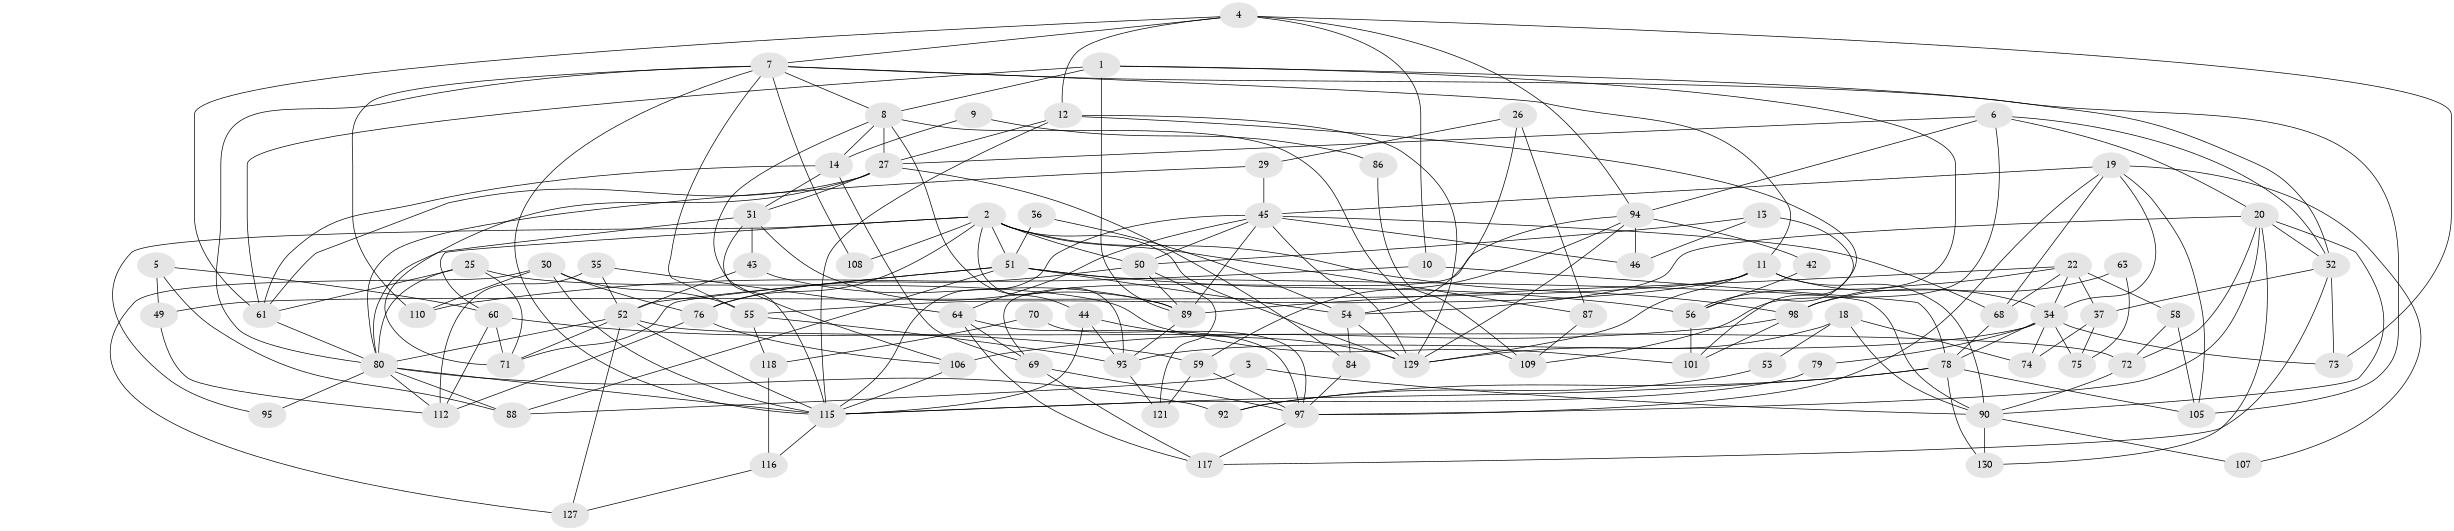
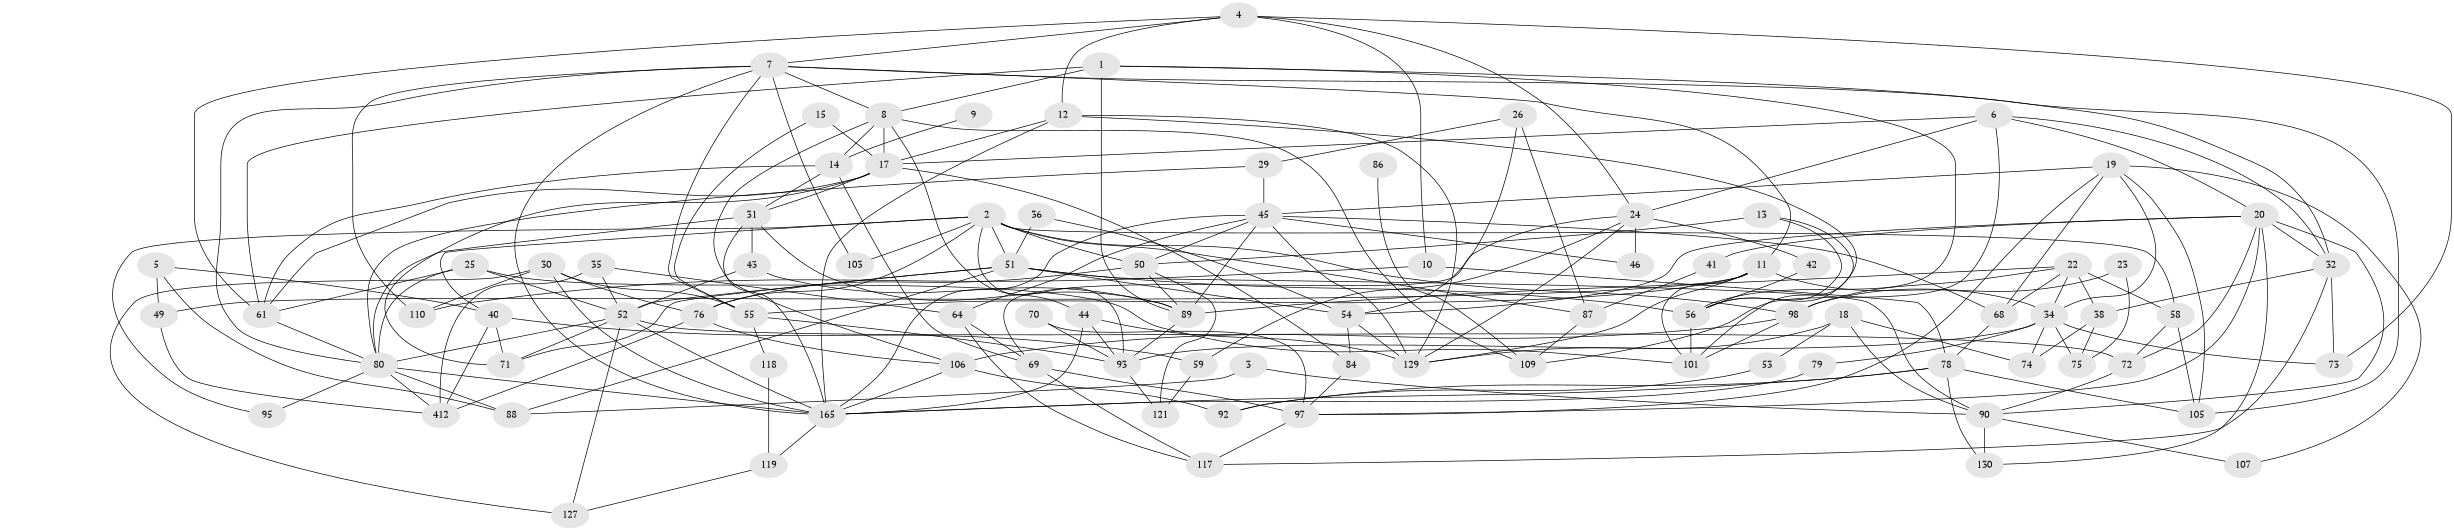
  graph {
    fontname="PT Serif"
    node [color=gray90 fontname="PT Serif" style=filled]
    edge [fontname="PT Serif"]
    1 [super="+22"]
    8 [super="+60"]
    32 [super="+48"]
    56
    61 [super="+99"]
    89 [super="+122"]
-   17 [super="+21" label=27]
+   17 [super="+21"]
    109
    14
    44
    106
    73
-   37
+   37 [label=38]
    117
    101 [super="+116"]
    80 [super="+102"]
    93 [super="+100"]
    2 [super="+114"]
-   40 [label=60]
+   40
    50 [super="+124"]
    51 [super="+108"]
    58 [super="+125"]
    76 [super="+81"]
    87
    95
    98
-   103 [label=108]
+   103
    71
    59 [super="+111"]
-   112
+   112 [label=412]
    121
    88
    90 [super="+104"]
    54 [super="+63"]
    52 [super="+66"]
    105
    72 [super="+113"]
    3
    107
    130
    4 [super="+33"]
    7 [super="+67"]
    10
    12
-   24 [super="+96" label=94]
+   24 [super="+96"]
    11 [super="+16"]
    55
    110
-   115 [super="+126"]
+   115 [super="+126" label=165]
    78 [super="+82"]
    129
    46
    69 [super="+85"]
    42
    5
    49
    6 [super="+62"]
    20
    31 [super="+39"]
    84
    97 [super="+128"]
+   41
    34 [super="+91"]
    118
    92
-   119 [label=116]
+   119
    9
    86
    74
    75
    79
    13
    43
+   15
    53 [super="+57"]
    18
    19 [super="+38"]
    45 [super="+65"]
    68 [super="+83"]
    64 [super="+77"]
-   23 [label=63]
+   23
    25 [super="+27"]
    127
    29 [super="+47"]
    26
    n86 [label=22 super="+94"]
    30 [super="+120"]
    35
    36
    70
    1 -- 8
    1 -- 32
    1 -- 56
    1 -- 61
    1 -- 89 [weight=2]
    8 -- 17
    8 -- 109
    8 -- 14
    8 -- 44
    8 -- 106
    32 -- 73
    32 -- 37
    32 -- 117
    56 -- 101
    61 -- 80
    89 -- 93
    17 -- 61
    17 -- 71
    17 -- 31
    17 -- 84
    14 -- 61
    14 -- 69
    14 -- 31
    44 -- 93
    44 -- 115
    44 -- 129
    106 -- 115
    37 -- 74
    37 -- 75
    80 -- 95
    80 -- 112
    80 -- 88
    80 -- 115
-   80 -- 92
+   106 -- 92
    93 -- 121
    2 -- 93
    2 -- 40
    2 -- 50
    2 -- 51
-   2 -- 129
+   2 -- 58
    2 -- 76
    2 -- 87
    2 -- 95
    2 -- 98
    2 -- 103
    40 -- 71
    40 -- 59
    40 -- 112
    50 -- 89
    50 -- 76
    50 -- 121
    51 -- 56
    51 -- 71
    51 -- 88
    51 -- 90
    51 -- 54
    51 -- 52
    58 -- 105
    58 -- 72
    76 -- 106
    76 -- 112
    87 -- 109
    98 -- 106
    98 -- 101
    59 -- 121
-   59 -- 97
    90 -- 107
    90 -- 130
    54 -- 129
    54 -- 84
    52 -- 80
    52 -- 71
    52 -- 72
    52 -- 115
    52 -- 127
    72 -- 90
    3 -- 88
    3 -- 90
    4 -- 61
    4 -- 73
    4 -- 7
    4 -- 10
    4 -- 12
    4 -- 24
    7 -- 8
    7 -- 80
    7 -- 103
    7 -- 105
    7 -- 11
    7 -- 55
    7 -- 110
    7 -- 115
    10 -- 110
    10 -- 78
    12 -- 56
    12 -- 17
    12 -- 115
    12 -- 129
    24 -- 59
    24 -- 129 [weight=2]
    24 -- 46
    24 -- 69
    24 -- 42
-   11 -- 90
+   11 -- 101
    11 -- 55
    11 -- 129
    11 -- 49
    11 -- 34
    55 -- 93
    55 -- 118
    115 -- 119
    78 -- 105
    78 -- 130
    78 -- 115
    78 -- 92
    69 -- 117
    69 -- 97
    42 -- 56
    5 -- 40
    5 -- 88
    5 -- 49
    49 -- 112
    6 -- 32
    6 -- 17
    6 -- 109
    6 -- 24
    6 -- 20
    20 -- 32
    20 -- 90
    20 -- 54
    20 -- 72
    20 -- 130
    20 -- 97
+   20 -- 41
    31 -- 89
    31 -- 80
    31 -- 115
    31 -- 43
    84 -- 97
    97 -- 117
+   41 -- 87
    34 -- 73
    34 -- 93
-   34 -- 78
    34 -- 74
    34 -- 75
    34 -- 79
    118 -- 119
    119 -- 127
    9 -- 14
-   9 -- 86
    86 -- 109
    79 -- 115
    13 -- 101
    13 -- 50
-   13 -- 46
+   13 -- 56
    43 -- 89
    43 -- 52
+   15 -- 17
+   15 -- 55
    53 -- 92
    18 -- 90
    18 -- 129
    18 -- 74
    18 -- 53 [weight=2]
    19 -- 105
    19 -- 107
    19 -- 97
    19 -- 34
    19 -- 45
    19 -- 68
    45 -- 89
    45 -- 50
    45 -- 115
    45 -- 129
    45 -- 46
    45 -- 68
    45 -- 64
    68 -- 78
    64 -- 117
    64 -- 69
-   64 -- 97
    23 -- 98
    23 -- 75
    25 -- 61
    25 -- 101
    25 -- 80
-   25 -- 71
+   25 -- 52
    29 -- 80
    29 -- 45
    26 -- 87
    26 -- 54
    26 -- 29
    n86 -- 89
    n86 -- 37
    n86 -- 58
    n86 -- 98
    n86 -- 34
    n86 -- 68
    30 -- 76
    30 -- 55
    30 -- 110
    30 -- 115
    30 -- 127
    35 -- 112
    35 -- 52
    35 -- 64
    36 -- 51
    36 -- 54
    70 -- 97
-   70 -- 118
+   70 -- 93
  }
